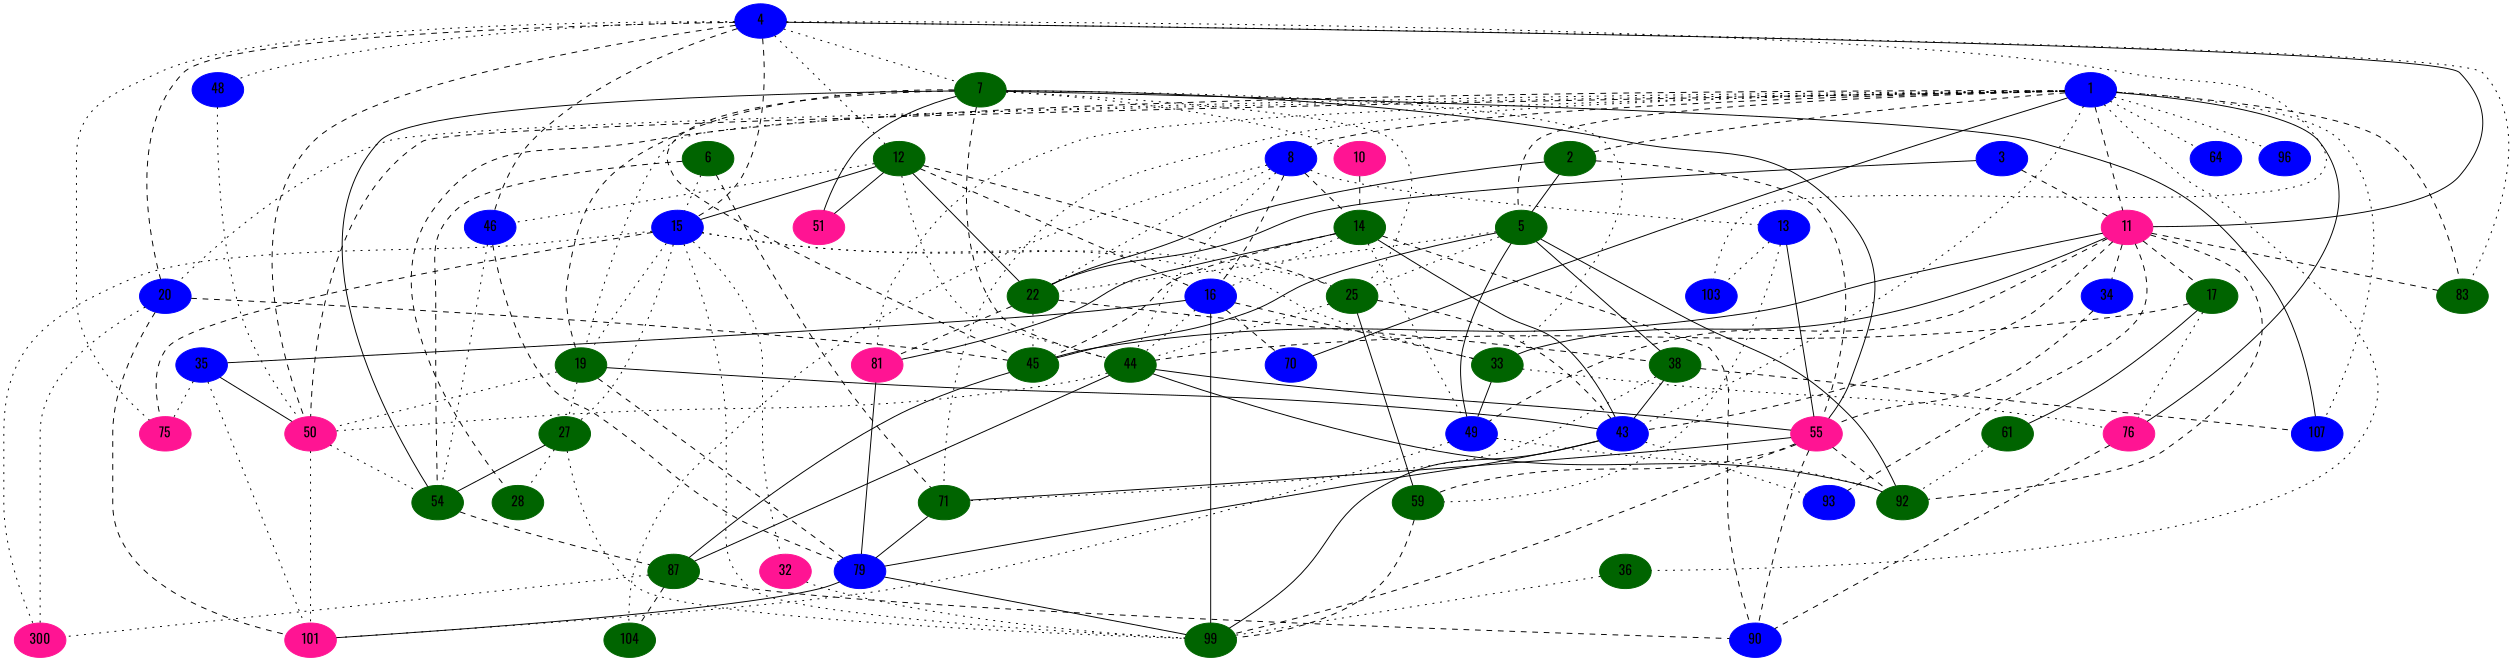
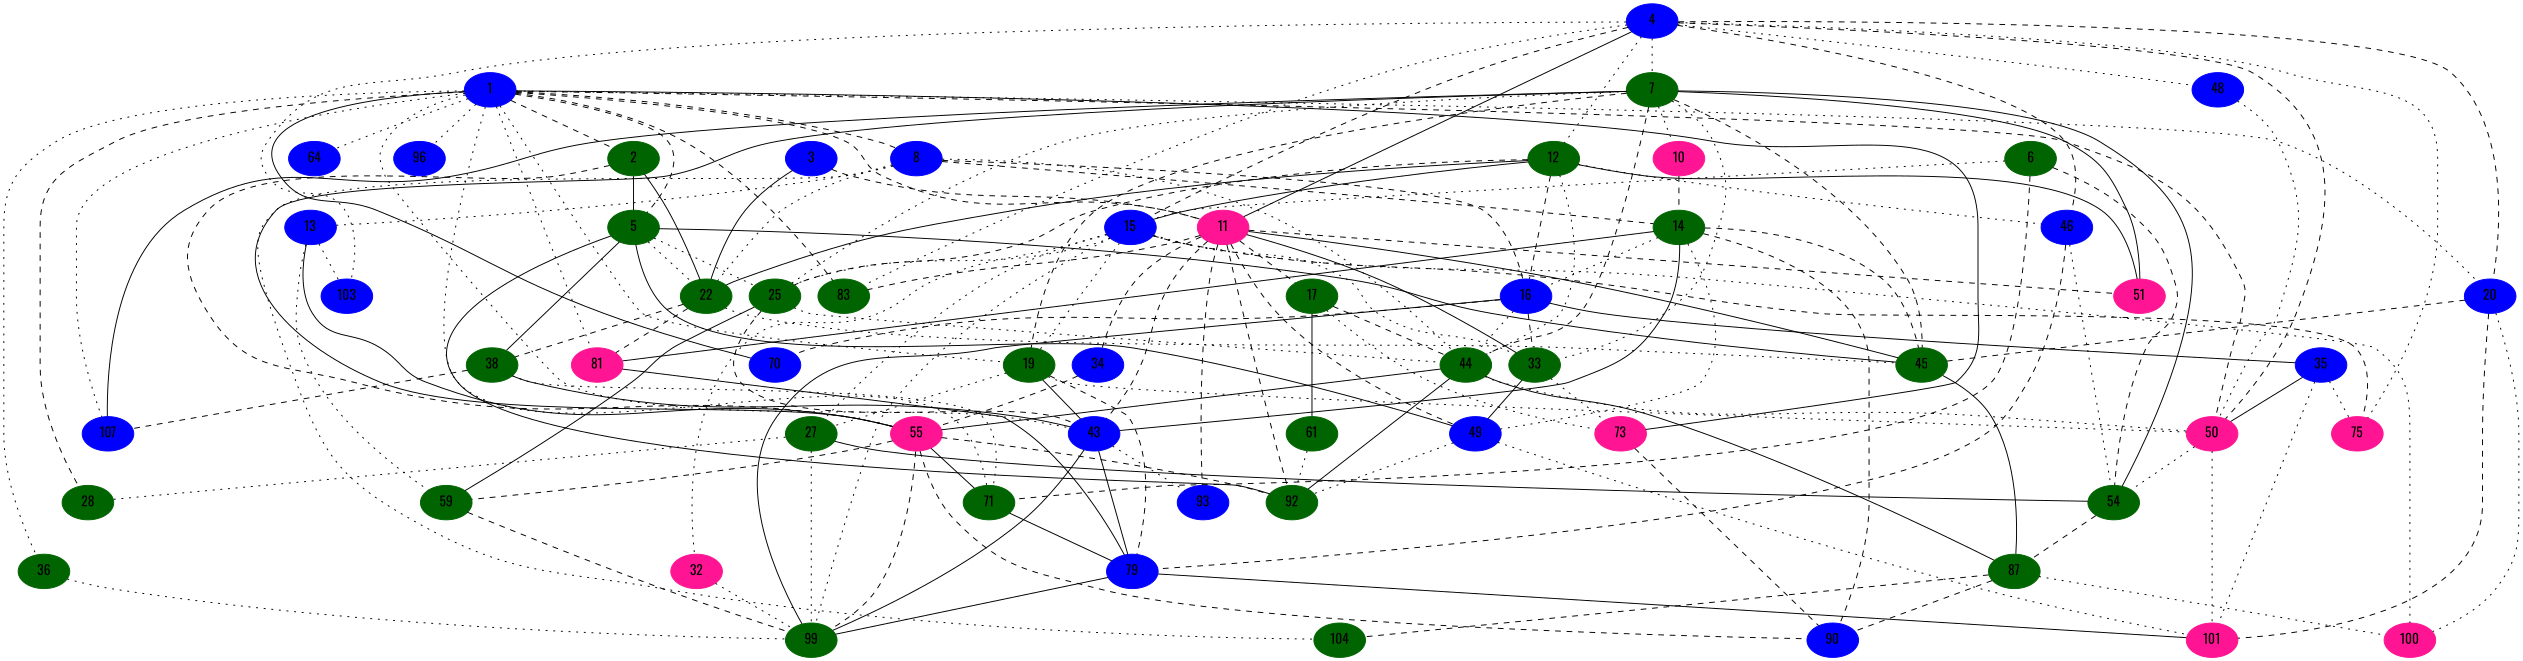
  graph {
    fontname=Oswald
    node [color=darkgreen fontname=Oswald style=filled]
    edge [fontname=Oswald style=dotted]
    1 [color=blue super="+112+72+65"]
    2 [super="+60+108+18"]
    5 [super="+24"]
    8 [color=blue super="+23"]
    11 [color=deeppink super="+30+84+63"]
    19 [super="+26"]
    20 [color=blue super="+120"]
    28
    n9 [color=deeppink label=81]
    36
    43 [color=blue super="+85"]
    50 [color=deeppink super="+82+86"]
    64 [color=blue]
    70 [color=blue]
    71 [super="+97"]
-   76 [color=deeppink]
+   76 [color=deeppink label=73]
    83
    96 [color=blue]
    107 [color=blue]
    22 [super="+39+111"]
    55 [color=deeppink super="+58+67"]
    25 [super="+68"]
    38 [super="+81"]
    45 [super="+102"]
    49 [color=blue super="+91"]
    92 [super="+106"]
    44 [super="+47+73"]
    13 [color=blue super="+98"]
    14 [super="+66"]
    16 [color=blue super="+29"]
    104
    33 [super="+110"]
    51 [color=deeppink super="+69+95"]
    17
    34 [color=blue]
    93 [color=blue]
    27
    79 [color=blue super="+89"]
-   100 [color=deeppink label=300]
+   100 [color=deeppink]
    101 [color=deeppink]
    99 [super="+118"]
    54 [super="+80"]
    90 [color=blue]
    59
    3 [color=blue]
    4 [color=blue super="+9"]
    7 [super="+21"]
    12 [super="+37+52"]
    15 [color=blue super="+42"]
    46 [color=blue]
    48 [color=blue]
    75 [color=deeppink]
    103 [color=blue]
    10 [color=deeppink]
    32 [color=deeppink]
    87
    6
    35 [color=blue]
    61
    1 -- 2 [style=dashed weight=2]
    1 -- 5 [style=dashed]
    1 -- 8 [style=dashed]
    1 -- 11 [style=dashed weight=2]
    1 -- 19
    1 -- 20
    1 -- 28 [style=dashed]
    1 -- n9
    1 -- 36
    1 -- 43
    1 -- 50 [style=dashed]
    1 -- 64 [weight=3]
    1 -- 70 [style=solid]
    1 -- 71
    1 -- 76 [style=solid]
    1 -- 83 [style=dashed]
    1 -- 96 [weight=2]
    1 -- 107 [weight=2]
    2 -- 5 [style=solid]
    2 -- 22 [style=solid]
    2 -- 55 [style=dashed]
    5 -- 22
    5 -- 25
    5 -- 38 [style=solid]
    5 -- 45 [style=solid]
    5 -- 49 [style=solid]
    5 -- 92 [style=solid]
    8 -- 22
    8 -- 44
    8 -- 13
    8 -- 14 [style=dashed]
    8 -- 16 [style=dashed]
    8 -- 104
    11 -- 43 [style=dashed]
    11 -- 83 [style=dashed]
    11 -- 45 [style=solid]
    11 -- 49 [style=dashed]
    11 -- 92 [style=dashed]
    11 -- 33 [style=solid]
+   11 -- 51 [style=dashed weight=2]
    11 -- 17 [style=dashed]
    11 -- 34 [style=dashed]
    11 -- 93 [style=dashed]
    19 -- 43 [style=solid]
    19 -- 50
    19 -- 27 [weight=2]
    19 -- 79 [style=dashed weight=2]
    20 -- 45 [style=dashed]
    20 -- 100
    20 -- 101 [style=dashed]
    n9 -- 79 [style=solid]
    36 -- 99
    43 -- 93
    43 -- 79 [style=solid]
    43 -- 99 [style=solid]
    50 -- 101 [weight=2]
    50 -- 54
    71 -- 79 [style=solid]
    76 -- 90 [style=dashed]
    22 -- n9 [style=dashed]
    22 -- 38 [style=dashed]
    22 -- 45
    55 -- 71 [style=solid]
    55 -- 92 [style=dashed]
    55 -- 99 [style=dashed]
    55 -- 90 [style=dashed]
    55 -- 59 [style=dashed]
    25 -- 43 [style=dashed]
    25 -- 44
    25 -- 59 [style=solid]
    38 -- 43 [style=solid]
    38 -- 71
    38 -- 107 [style=dashed]
    45 -- 87 [style=solid]
    49 -- 92
    49 -- 101
    44 -- 50
    44 -- 55 [style=solid]
    44 -- 92 [style=solid]
    44 -- 87 [style=solid]
    13 -- 55 [style=solid]
    13 -- 59
    13 -- 103
    14 -- n9 [style=solid]
    14 -- 43 [style=solid]
    14 -- 45 [style=dashed]
    14 -- 49
    14 -- 16
    14 -- 90 [style=dashed]
    16 -- 70 [style=dashed]
    16 -- 44
    16 -- 33 [style=dashed]
    16 -- 99 [style=solid]
    16 -- 35 [style=solid]
    33 -- 76
    33 -- 49 [style=solid]
    17 -- 76
    17 -- 44 [style=dashed]
    17 -- 61 [style=solid]
    34 -- 55 [style=dashed]
    27 -- 28
    27 -- 99
    27 -- 54 [style=solid]
    79 -- 101 [style=solid]
    79 -- 99 [style=solid]
    54 -- 87 [style=dashed]
    59 -- 99 [style=dashed]
    3 -- 11 [style=dashed]
    3 -- 22 [style=solid]
    4 -- 11 [style=solid]
    4 -- 20 [style=dashed]
    4 -- 50 [style=dashed]
    4 -- 83
    4 -- 7
    4 -- 12
    4 -- 15 [style=dashed]
    4 -- 46 [style=dashed]
    4 -- 48
    4 -- 75
    4 -- 103
    7 -- 19 [style=dashed]
    7 -- 107 [style=solid weight=2]
    7 -- 55 [style=solid weight=2]
    7 -- 25
    7 -- 45 [style=dashed]
    7 -- 44 [style=dashed]
    7 -- 33
    7 -- 51 [style=solid weight=3]
    7 -- 54 [style=solid]
    7 -- 10
    12 -- 22 [style=solid]
    12 -- 25 [style=dashed]
    12 -- 44
    12 -- 16 [style=dashed]
    12 -- 51 [style=solid]
    12 -- 15 [style=solid]
    12 -- 46
    15 -- 19
    15 -- 25 [weight=2]
    15 -- 33
    15 -- 27
    15 -- 100
    15 -- 99
    15 -- 75 [style=dashed]
    15 -- 32
    46 -- 79 [style=dashed]
    46 -- 54
    48 -- 50
    10 -- 14 [style=dashed]
    32 -- 99
    87 -- 104 [style=dashed]
    87 -- 100
    87 -- 90 [style=dashed]
    6 -- 71 [style=dashed]
    6 -- 54 [style=dashed]
    6 -- 15
    35 -- 50 [style=solid]
    35 -- 101
    35 -- 75
    61 -- 92
  }
